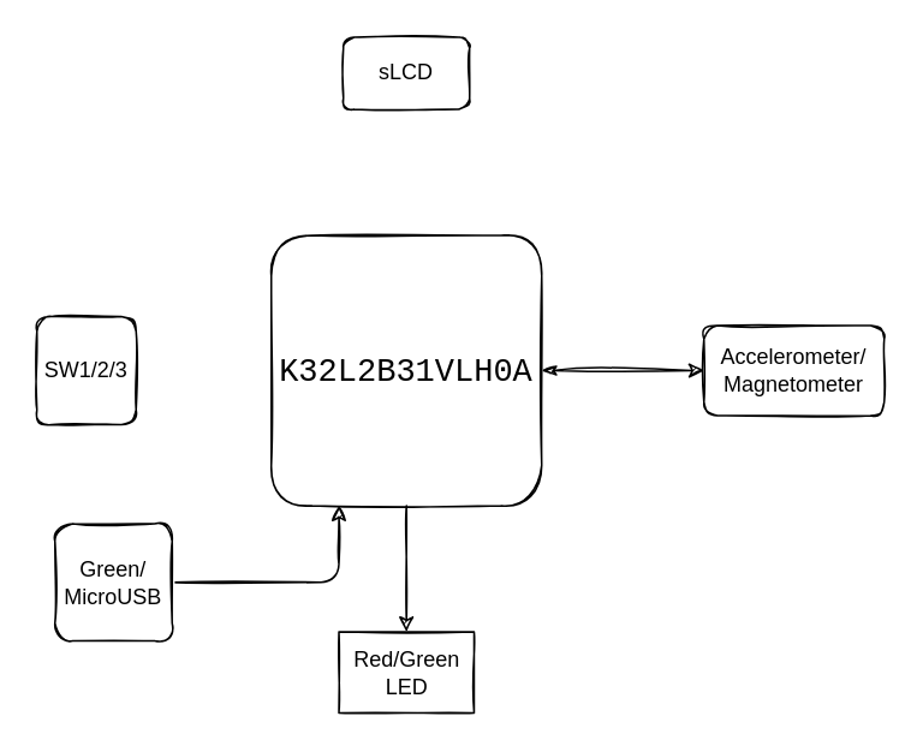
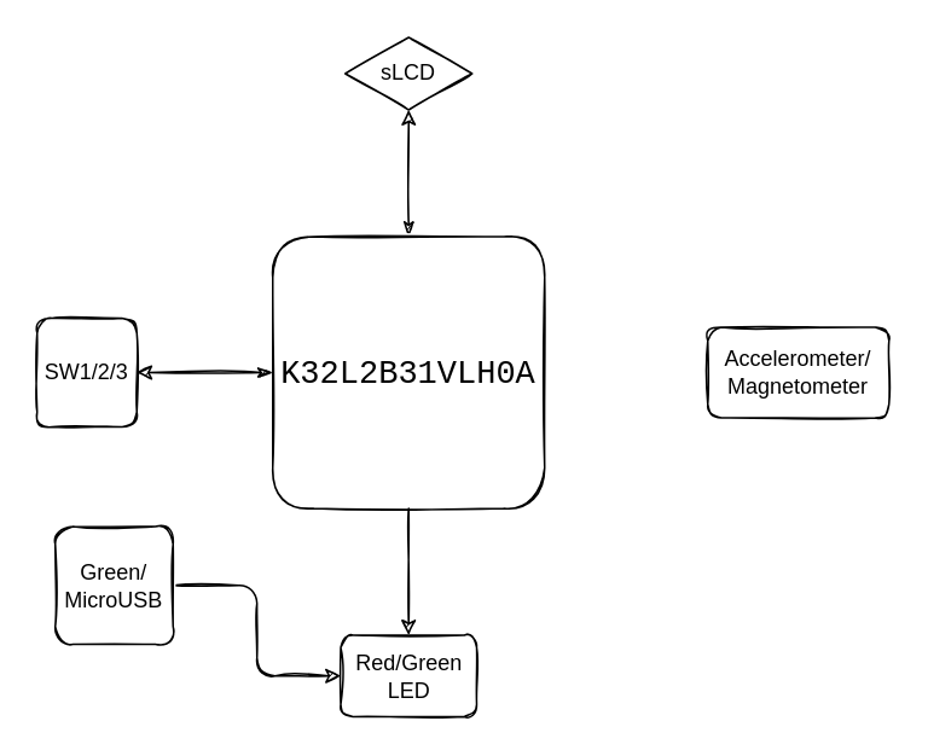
  <mxCell id="0" />
  <mxCell id="1" parent="0" />
- <mxCell id="2" value="" style="edgeStyle=orthogonalEdgeStyle;rounded=1;orthogonalLoop=1;jettySize=auto;html=1;startArrow=classicThin;startFill=1;sketch=1;" edge="1" parent="1" source="5" target="6"><mxGeometry relative="1" as="geometry" /></mxCell>
+ <mxCell id="2" value="" style="edgeStyle=orthogonalEdgeStyle;rounded=1;orthogonalLoop=1;jettySize=auto;html=1;startArrow=classicThin;startFill=1;sketch=1;" edge="1" parent="1" source="5" target="9"><mxGeometry relative="1" as="geometry" /></mxCell>
+ <mxCell id="3" value="" style="edgeStyle=orthogonalEdgeStyle;rounded=1;orthogonalLoop=1;jettySize=auto;html=1;startArrow=classicThin;startFill=1;sketch=1;" edge="1" parent="1" source="5" target="7"><mxGeometry relative="1" as="geometry" /></mxCell>
  <mxCell id="4" value="" style="edgeStyle=orthogonalEdgeStyle;rounded=1;orthogonalLoop=1;jettySize=auto;html=1;startArrow=none;startFill=0;sketch=1;" edge="1" parent="1" source="5" target="8"><mxGeometry relative="1" as="geometry"><Array as="points"><mxPoint x="220" y="250" /><mxPoint x="220" y="250" /></Array></mxGeometry></mxCell>
  <mxCell id="5" value="&lt;div style=&quot;font-family: &amp;#34;consolas&amp;#34; , &amp;#34;courier new&amp;#34; , monospace ; font-size: 18px ; line-height: 24px&quot;&gt;K32L2B31VLH0A&lt;/div&gt;" style="whiteSpace=wrap;html=1;aspect=fixed;sketch=1;rounded=1;" vertex="1" parent="1"><mxGeometry x="150" y="130" width="150" height="150" as="geometry" /></mxCell>
  <mxCell id="6" value="Accelerometer/&lt;br&gt;Magnetometer" style="whiteSpace=wrap;html=1;sketch=1;rounded=1;" vertex="1" parent="1"><mxGeometry x="390" y="180" width="100" height="50" as="geometry" /></mxCell>
- <mxCell id="7" value="sLCD" style="whiteSpace=wrap;html=1;sketch=1;rounded=1;" vertex="1" parent="1"><mxGeometry x="190" y="20" width="70" height="40" as="geometry" /></mxCell>
- <mxCell id="8" value="Red/Green&lt;br&gt;LED" style="whiteSpace=wrap;html=1;sketch=1;rounded=0;" vertex="1" parent="1"><mxGeometry x="187.5" y="350" width="75" height="45" as="geometry" /></mxCell>
+ <mxCell id="7" value="sLCD" style="rhombus;whiteSpace=wrap;html=1;sketch=1;" vertex="1" parent="1"><mxGeometry x="190" y="20" width="70" height="40" as="geometry" /></mxCell>
+ <mxCell id="8" value="Red/Green&lt;br&gt;LED" style="whiteSpace=wrap;html=1;sketch=1;rounded=1;" vertex="1" parent="1"><mxGeometry x="187.5" y="350" width="75" height="45" as="geometry" /></mxCell>
  <mxCell id="9" value="SW1/2/3" style="whiteSpace=wrap;html=1;sketch=1;rounded=1;" vertex="1" parent="1"><mxGeometry x="20" y="175" width="55" height="60" as="geometry" /></mxCell>
- <mxCell id="10" value="" style="edgeStyle=orthogonalEdgeStyle;rounded=1;orthogonalLoop=1;jettySize=auto;html=1;startArrow=none;startFill=0;entryX=0.25;entryY=1;entryDx=0;entryDy=0;sketch=1;" edge="1" parent="1" source="11" target="5"><mxGeometry relative="1" as="geometry" /></mxCell>
+ <mxCell id="10" value="" style="edgeStyle=orthogonalEdgeStyle;rounded=1;orthogonalLoop=1;jettySize=auto;html=1;startArrow=none;startFill=0;sketch=1;" edge="1" parent="1" source="11" target="8"><mxGeometry relative="1" as="geometry" /></mxCell>
  <mxCell id="11" value="Green/&lt;br&gt;MicroUSB" style="whiteSpace=wrap;html=1;aspect=fixed;sketch=1;rounded=1;" vertex="1" parent="1"><mxGeometry x="30" y="290" width="65" height="65" as="geometry" /></mxCell>
